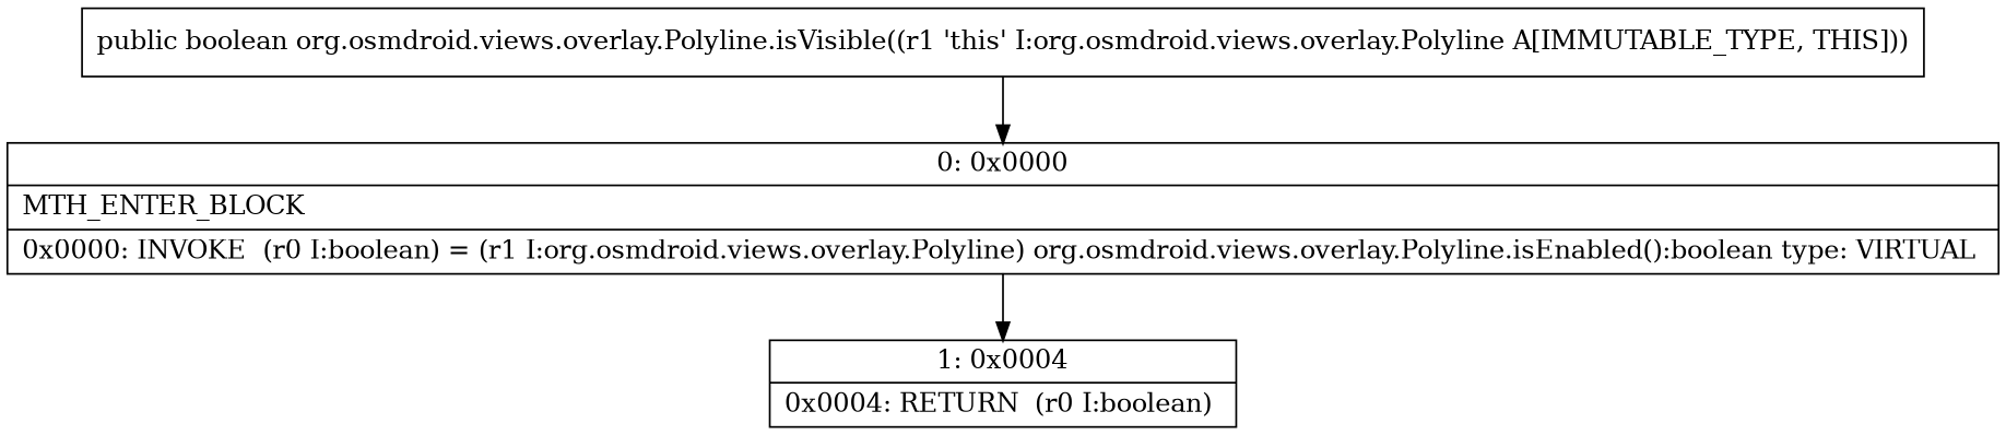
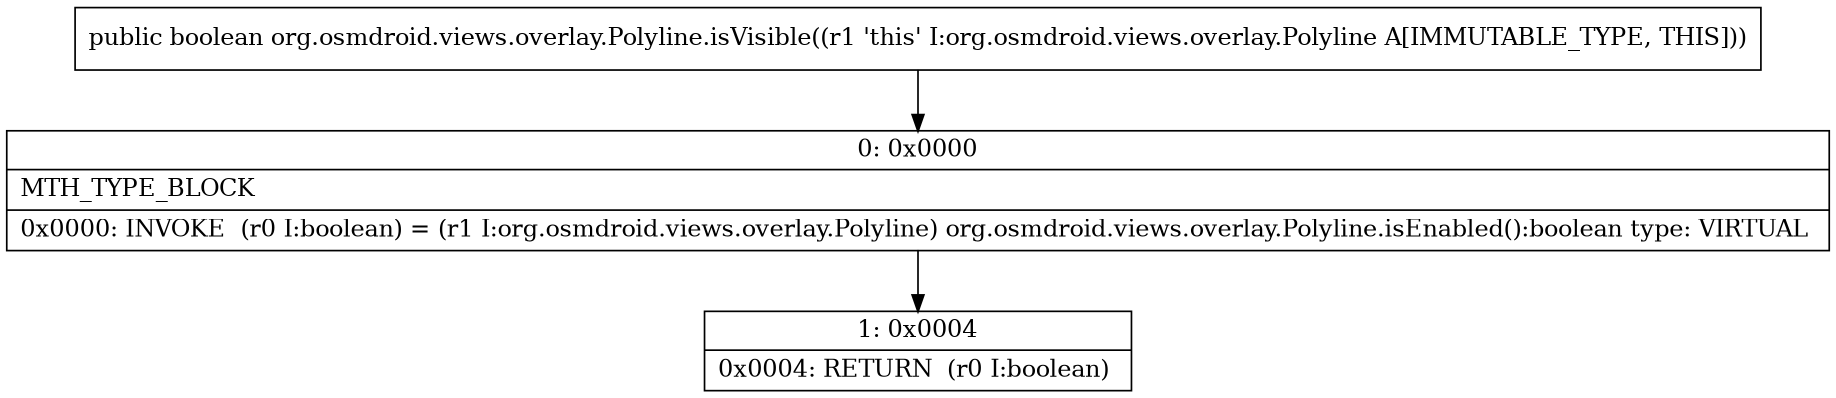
  digraph {
    node [shape=record]
-   n1 [label="{0\:\ 0x0000|MTH_ENTER_BLOCK\l|0x0000: INVOKE  (r0 I:boolean) = (r1 I:org.osmdroid.views.overlay.Polyline) org.osmdroid.views.overlay.Polyline.isEnabled():boolean type: VIRTUAL \l}"]
+   n1 [label="{0\:\ 0x0000|MTH_TYPE_BLOCK\l|0x0000: INVOKE  (r0 I:boolean) = (r1 I:org.osmdroid.views.overlay.Polyline) org.osmdroid.views.overlay.Polyline.isEnabled():boolean type: VIRTUAL \l}"]
    n2 [label="{1\:\ 0x0004|0x0004: RETURN  (r0 I:boolean) \l}"]
    n3 [label="{public boolean org.osmdroid.views.overlay.Polyline.isVisible((r1 'this' I:org.osmdroid.views.overlay.Polyline A[IMMUTABLE_TYPE, THIS])) }"]
    n1 -> n2
    n3 -> n1
  }
